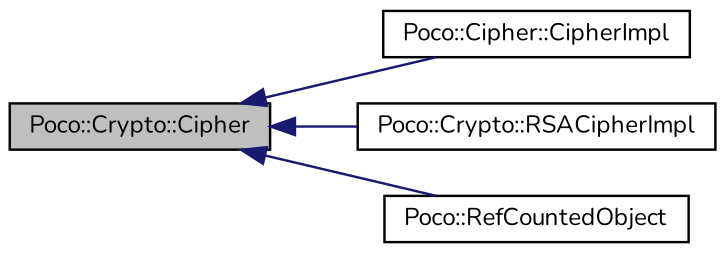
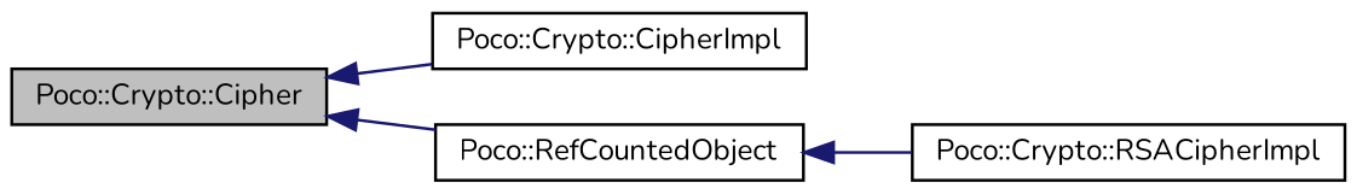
  digraph {
    fontname=Nunito
    rankdir=LR
    node [color=black fillcolor=white fontname=Nunito fontsize=10 shape=record style=filled]
    edge [color=midnightblue dir=back fontname=Nunito fontsize=10 labelfontname=Helvetica labelfontsize=10 style=solid]
    n1 [fillcolor=grey75 fontcolor=black height=0.2 label="Poco::Crypto::Cipher" width=0.4]
-   n2 [height=0.2 label="Poco::Cipher::CipherImpl" width=0.4]
+   n2 [height=0.2 label="Poco::Crypto::CipherImpl" width=0.4]
    n3 [height=0.2 label="Poco::Crypto::RSACipherImpl" width=0.4]
    n4 [height=0.2 label="Poco::RefCountedObject" width=0.4]
    n1 -> n2
-   n1 -> n3
+   n4 -> n3
    n1 -> n4
  }
